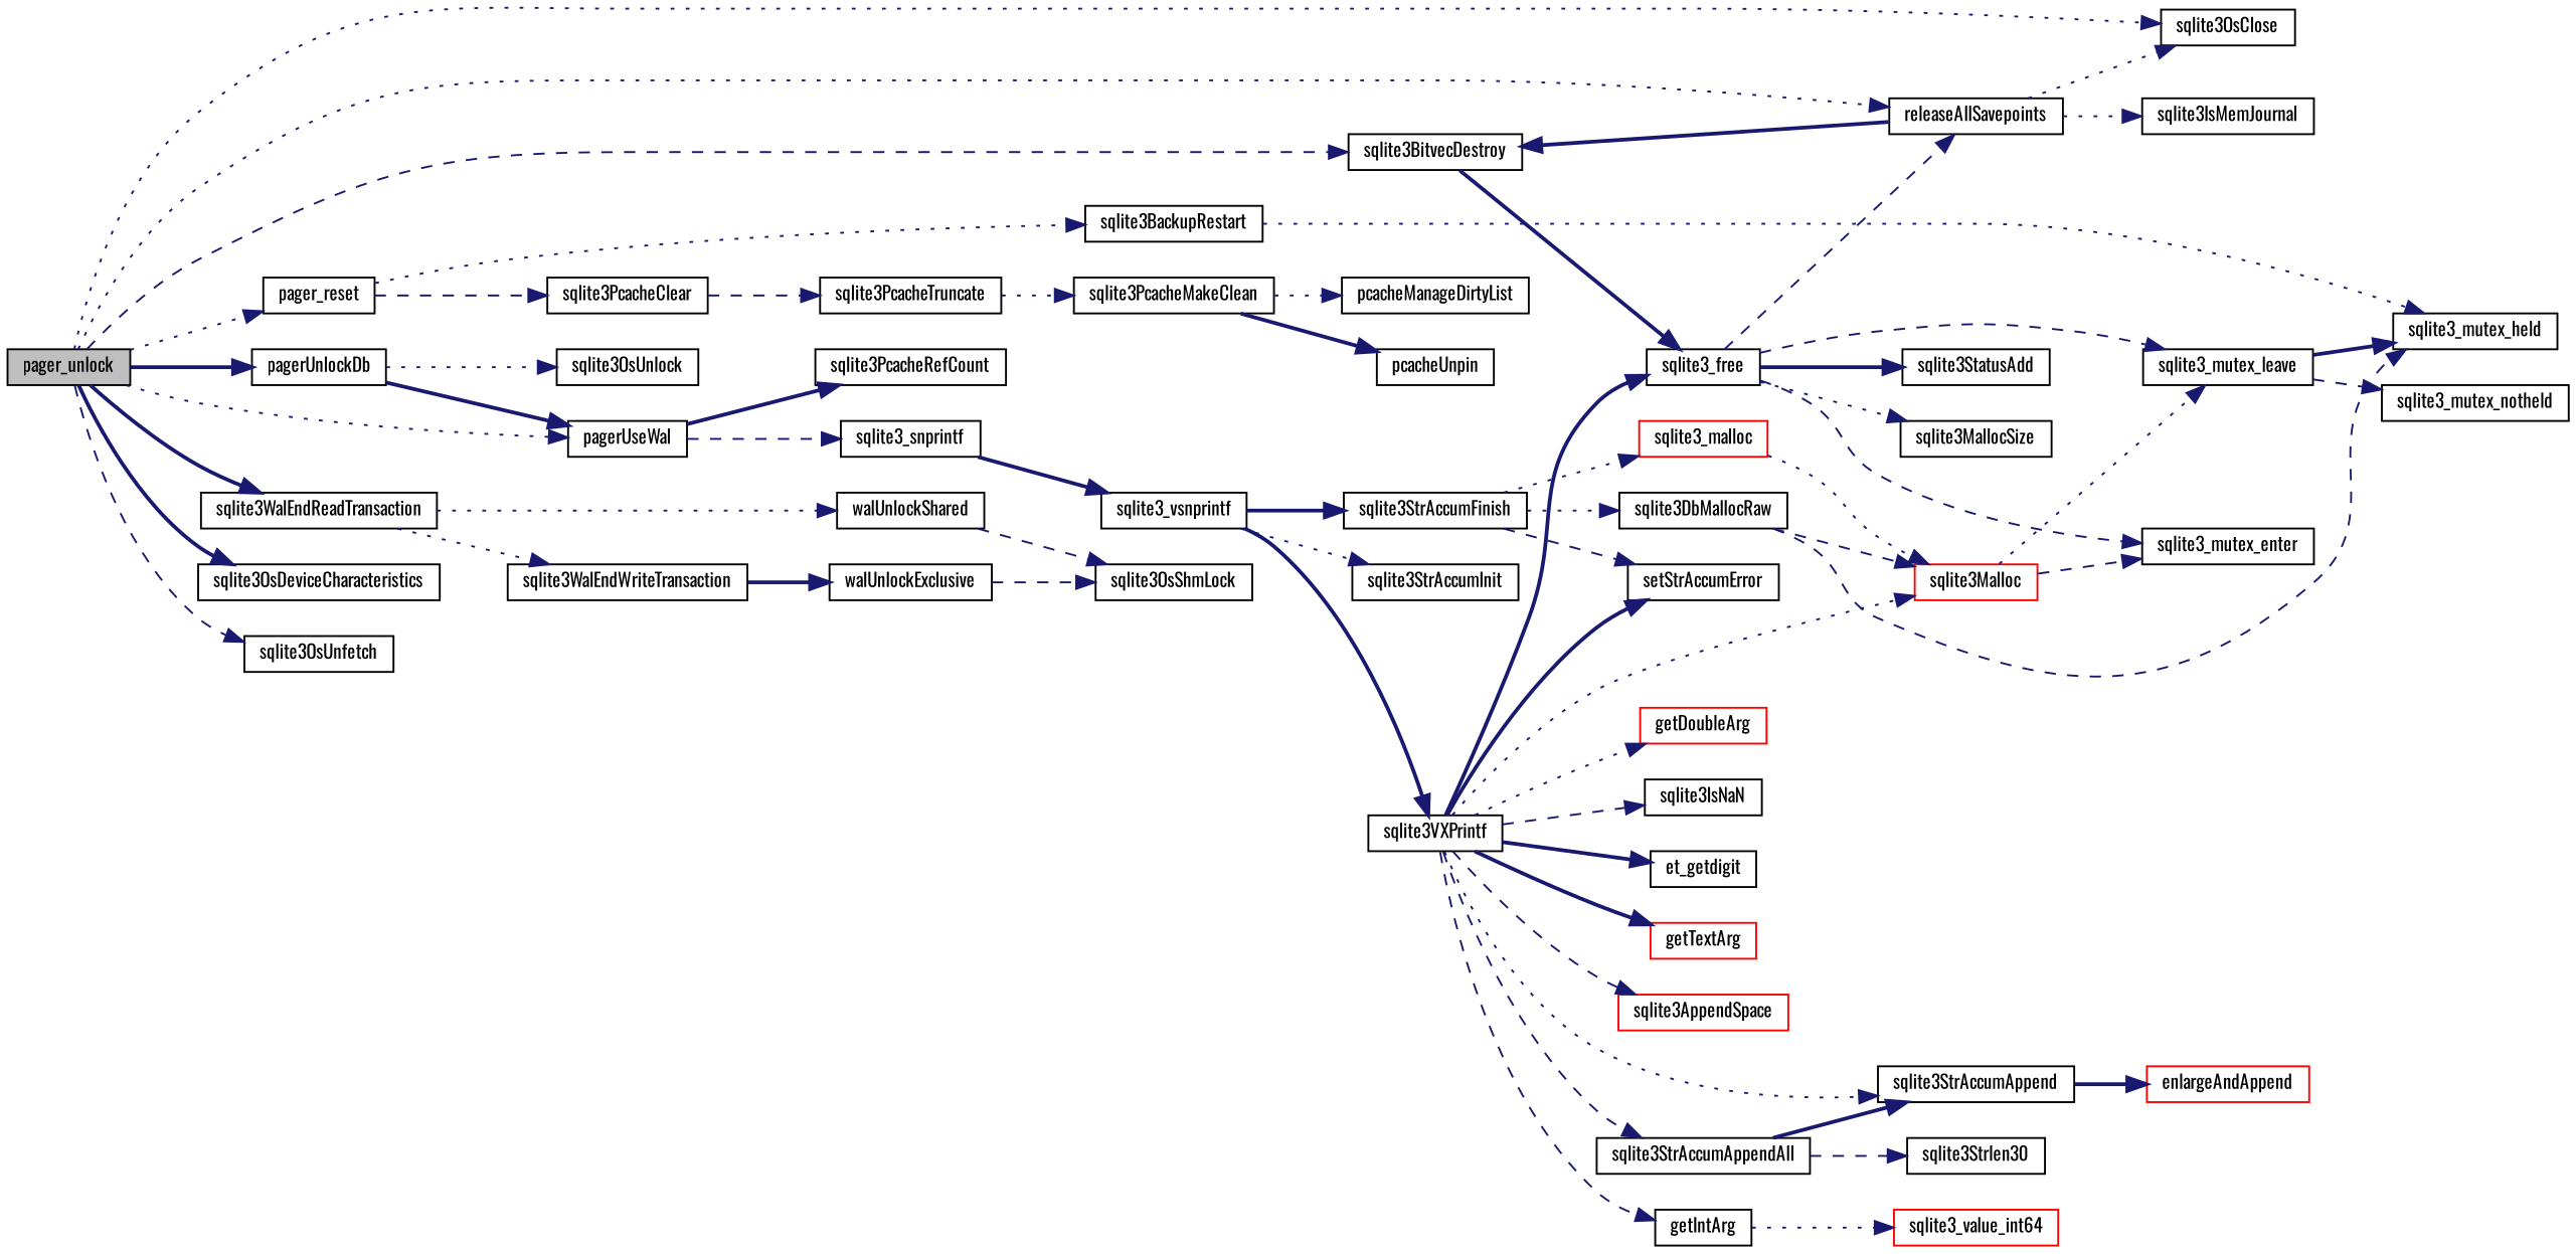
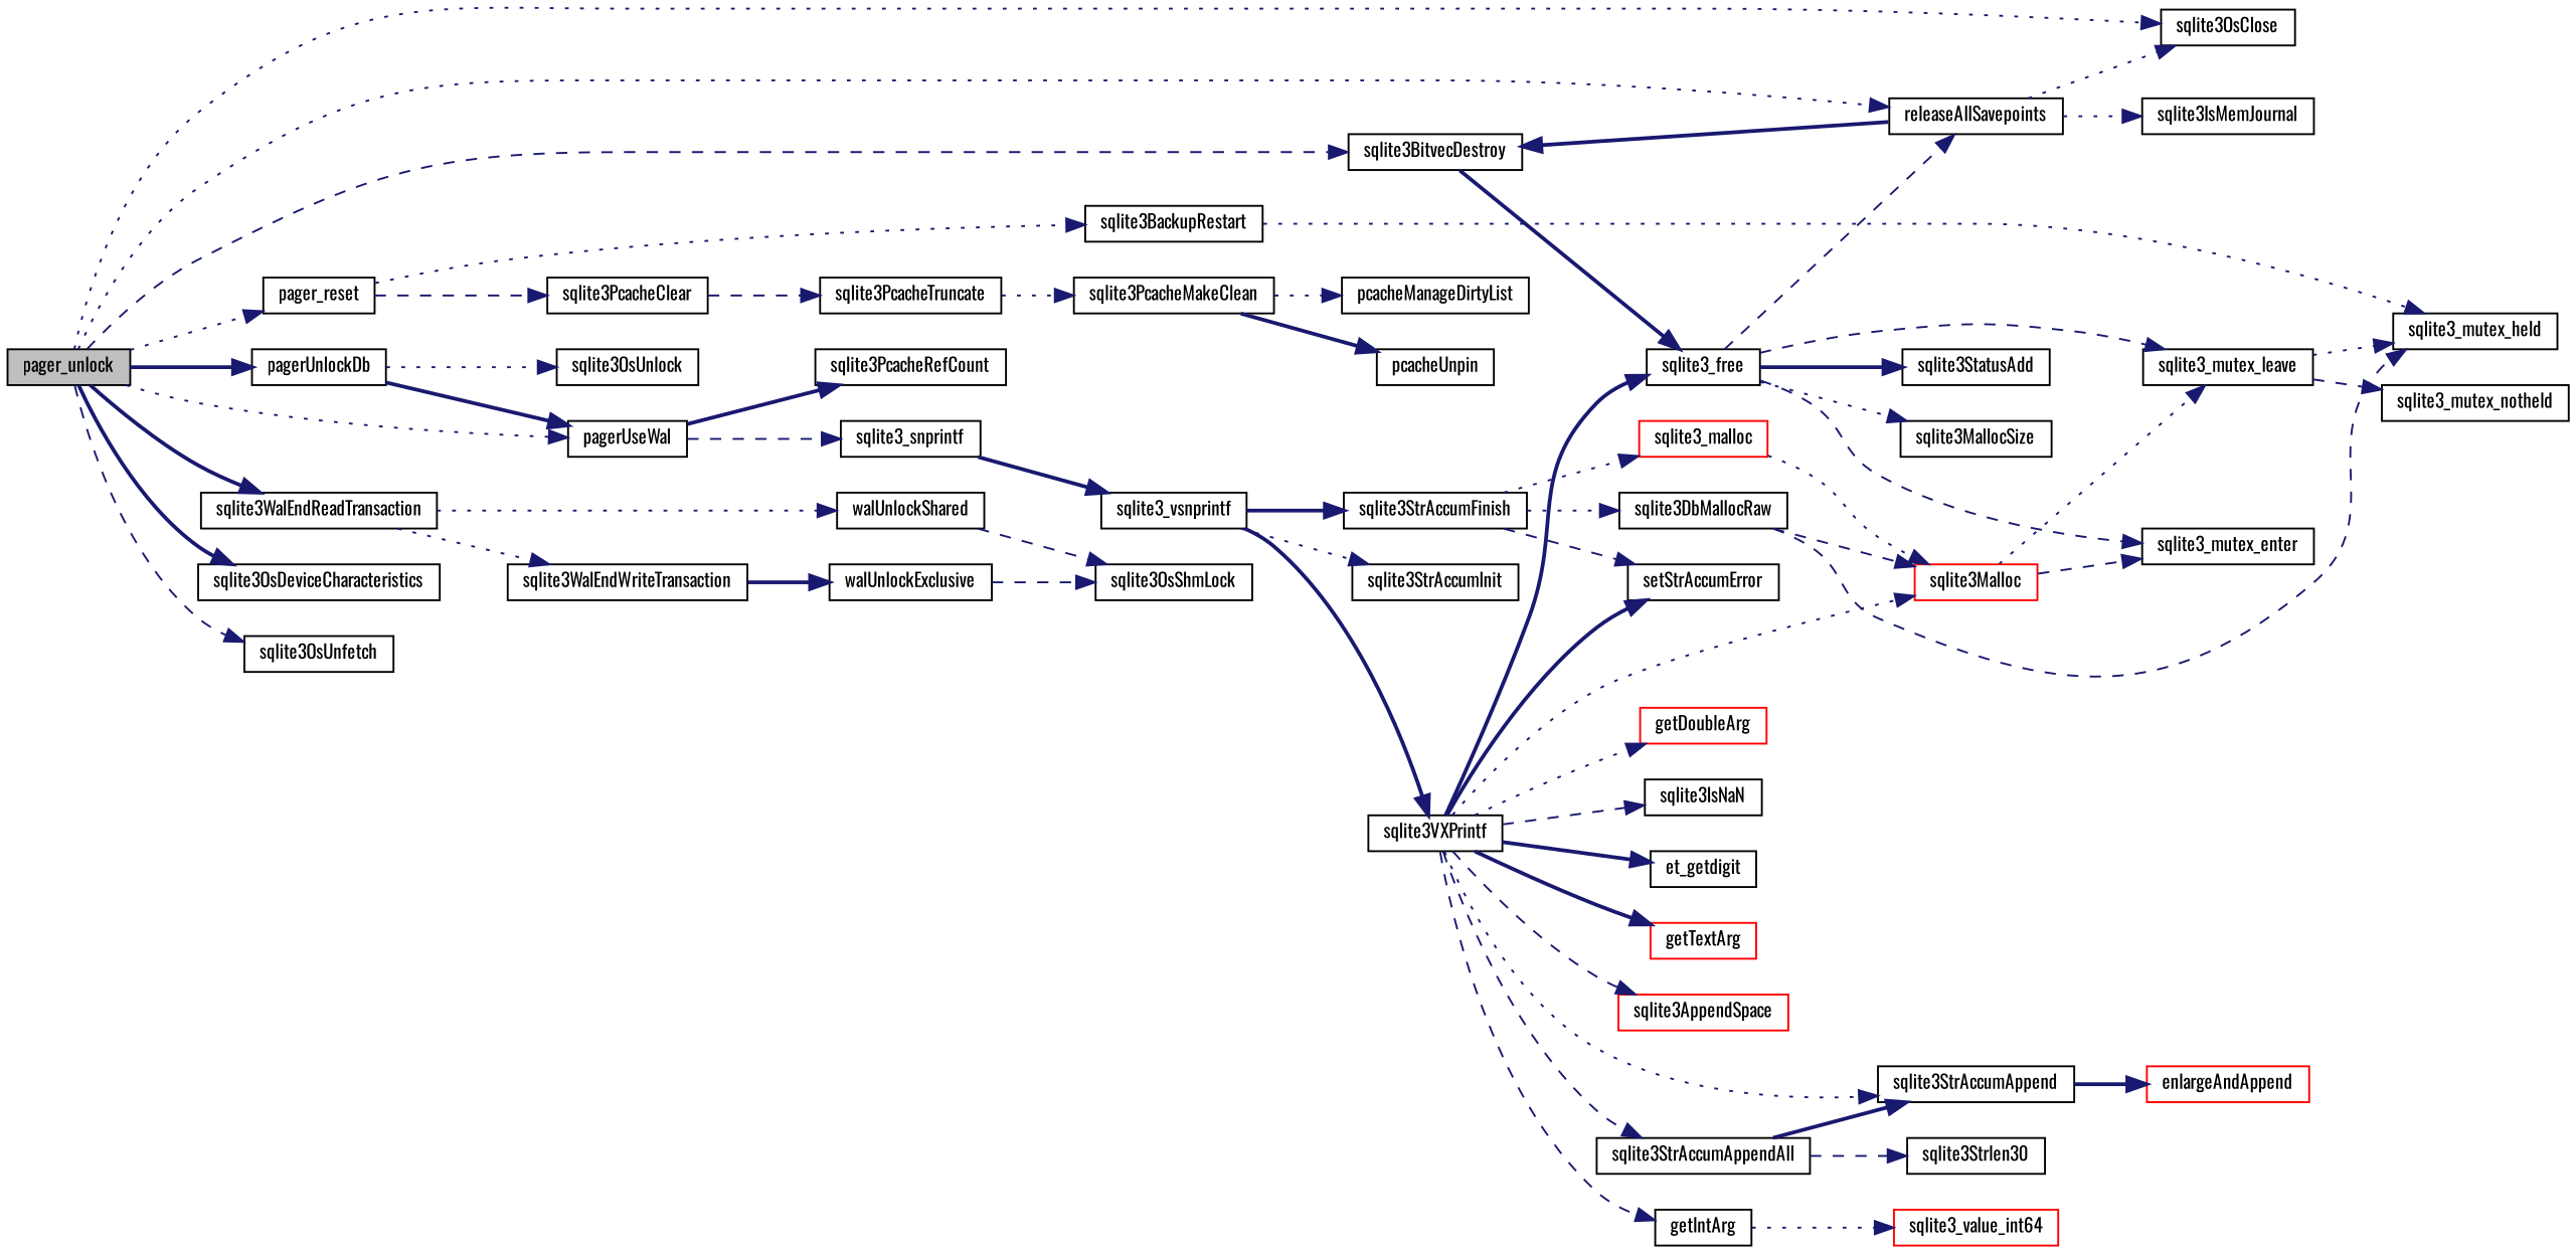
  digraph {
    fontname=Oswald
    rankdir=LR
    node [color=black fillcolor=white fontname=Oswald fontsize=10 shape=record style=filled]
    edge [color=midnightblue fontname=Oswald fontsize=10 labelfontname=FreeSans labelfontsize=10 style=dotted]
    n1 [fillcolor=grey75 fontcolor=black height=0.2 label=pager_unlock width=0.4]
    n2 [height=0.2 label=sqlite3BitvecDestroy width=0.4]
    n3 [height=0.2 label=releaseAllSavepoints width=0.4]
    n4 [height=0.2 label=sqlite3OsClose width=0.4]
    n5 [height=0.2 label=pagerUseWal width=0.4]
    n6 [height=0.2 label=sqlite3WalEndReadTransaction width=0.4]
    n7 [height=0.2 label=sqlite3OsDeviceCharacteristics width=0.4]
    n8 [height=0.2 label=pagerUnlockDb width=0.4]
    n9 [height=0.2 label=pager_reset width=0.4]
    n10 [height=0.2 label=sqlite3OsUnfetch width=0.4]
    n11 [height=0.2 label=sqlite3_free width=0.4]
    n12 [height=0.2 label=sqlite3IsMemJournal width=0.4]
    n13 [height=0.2 label=sqlite3PcacheRefCount width=0.4]
    n14 [height=0.2 label=sqlite3_snprintf width=0.4]
    n15 [height=0.2 label=sqlite3WalEndWriteTransaction width=0.4]
    n16 [height=0.2 label=walUnlockShared width=0.4]
    n17 [height=0.2 label=sqlite3OsUnlock width=0.4]
    n18 [height=0.2 label=sqlite3BackupRestart width=0.4]
    n19 [height=0.2 label=sqlite3PcacheClear width=0.4]
    n20 [height=0.2 label=sqlite3_mutex_enter width=0.4]
    n21 [height=0.2 label=sqlite3StatusAdd width=0.4]
    n22 [height=0.2 label=sqlite3MallocSize width=0.4]
    n23 [height=0.2 label=sqlite3_mutex_leave width=0.4]
    n24 [height=0.2 label=sqlite3_mutex_held width=0.4]
    n25 [height=0.2 label=sqlite3_mutex_notheld width=0.4]
    n26 [height=0.2 label=sqlite3_vsnprintf width=0.4]
    n27 [height=0.2 label=sqlite3StrAccumInit width=0.4]
    n28 [height=0.2 label=sqlite3VXPrintf width=0.4]
    n29 [height=0.2 label=sqlite3StrAccumFinish width=0.4]
    n30 [height=0.2 label=sqlite3StrAccumAppend width=0.4]
    n31 [height=0.2 label=getIntArg width=0.4]
    n32 [color=red height=0.2 label=sqlite3Malloc width=0.4]
    n33 [height=0.2 label=setStrAccumError width=0.4]
    n34 [color=red height=0.2 label=getDoubleArg width=0.4]
    n35 [height=0.2 label=sqlite3IsNaN width=0.4]
    n36 [height=0.2 label=et_getdigit width=0.4]
    n37 [color=red height=0.2 label=getTextArg width=0.4]
    n38 [height=0.2 label=sqlite3StrAccumAppendAll width=0.4]
    n39 [color=red height=0.2 label=sqlite3AppendSpace width=0.4]
    n40 [height=0.2 label=sqlite3DbMallocRaw width=0.4]
    n41 [color=red height=0.2 label=sqlite3_malloc width=0.4]
    n42 [color=red height=0.2 label=enlargeAndAppend width=0.4]
    n43 [color=red height=0.2 label=sqlite3_value_int64 width=0.4]
    n44 [height=0.2 label=sqlite3Strlen30 width=0.4]
    n45 [height=0.2 label=walUnlockExclusive width=0.4]
    n46 [height=0.2 label=sqlite3OsShmLock width=0.4]
    n47 [height=0.2 label=sqlite3PcacheTruncate width=0.4]
    n48 [height=0.2 label=sqlite3PcacheMakeClean width=0.4]
    n49 [height=0.2 label=pcacheManageDirtyList width=0.4]
    n50 [height=0.2 label=pcacheUnpin width=0.4]
    n1 -> n2 [style=dashed]
    n1 -> n3
    n1 -> n4
    n1 -> n5
    n1 -> n6 [style=bold]
    n1 -> n7 [style=bold]
    n1 -> n8 [style=bold]
    n1 -> n9
    n1 -> n10 [style=dashed]
    n2 -> n11 [style=bold]
    n3 -> n2 [style=bold]
    n3 -> n4
    n3 -> n12
    n5 -> n13 [style=bold]
    n5 -> n14 [style=dashed]
    n6 -> n15
    n6 -> n16
    n8 -> n5 [style=bold]
    n8 -> n17
    n9 -> n18
    n9 -> n19 [style=dashed]
    n11 -> n3 [style=dashed]
    n11 -> n20 [style=dashed]
    n11 -> n21 [style=bold]
    n11 -> n22
    n11 -> n23 [style=dashed]
    n14 -> n26 [style=bold]
    n15 -> n45 [style=bold]
    n16 -> n46 [style=dashed]
    n18 -> n24
    n19 -> n47 [style=dashed]
-   n23 -> n24 [style=bold]
+   n23 -> n24
    n23 -> n25 [style=dashed]
    n26 -> n27
    n26 -> n28 [style=bold]
    n26 -> n29 [style=bold]
    n28 -> n11 [style=bold]
    n28 -> n30
    n28 -> n31 [style=dashed]
    n28 -> n32
    n28 -> n33 [style=bold]
    n28 -> n34
    n28 -> n35 [style=dashed]
    n28 -> n36 [style=bold]
    n28 -> n37 [style=bold]
    n28 -> n38 [style=dashed]
    n28 -> n39 [style=dashed]
    n29 -> n33 [style=dashed]
    n29 -> n40
    n29 -> n41
    n30 -> n42 [style=bold]
    n31 -> n43
    n32 -> n20 [style=dashed]
    n32 -> n23
    n38 -> n30 [style=bold]
    n38 -> n44 [style=dashed]
    n40 -> n24 [style=dashed]
    n40 -> n32 [style=dashed]
    n41 -> n32
    n45 -> n46 [style=dashed]
    n47 -> n48
    n48 -> n49
    n48 -> n50 [style=bold]
  }
